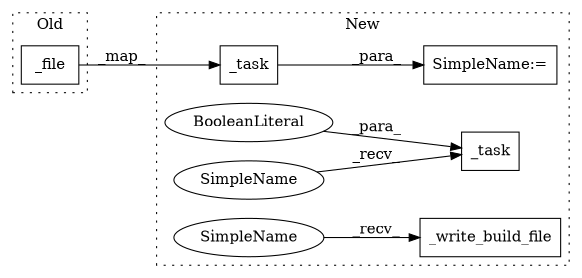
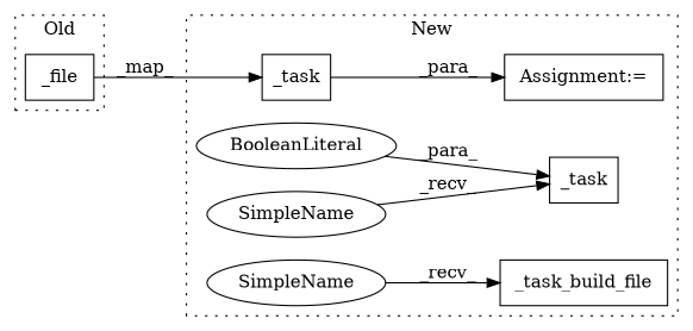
  digraph {
    rankdir=LR
    node [a=32 l=4 shape=box]
    n1 [l="6,1" label=_task s="10849,10859"]
    n2 [l="6,1" label=_task s="10670,10680"]
    n3 [a=9 label=BooleanLiteral s=10676 shape=ellipse]
-   n4 [l=19 label=_write_build_file s=10530]
-   n5 [a=7 l=1 label="SimpleName:=" s=10843]
+   n4 [l=19 label=_task_build_file s=10530]
+   n5 [a=7 l=1 label="Assignment:=" s=10843]
    n6 [a=42 label=SimpleName s=10525 shape=ellipse]
    n7 [a=42 label=SimpleName s=10665 shape=ellipse]
    n8 [l="9,1" label=_file s="10307,10320"]
    subgraph cluster_1 {
      label=New
      style=dotted
      n1
      n2
      n3
      n4
      n5
      n6
      n7
    }
    subgraph cluster_2 {
      label=Old
      style=dotted
      n8
    }
    n1 -> n5 [label=_para_]
    n3 -> n2 [label=_para_]
    n6 -> n4 [label=_recv_]
    n7 -> n2 [label=_recv_]
    n8 -> n1 [label=_map_]
  }
